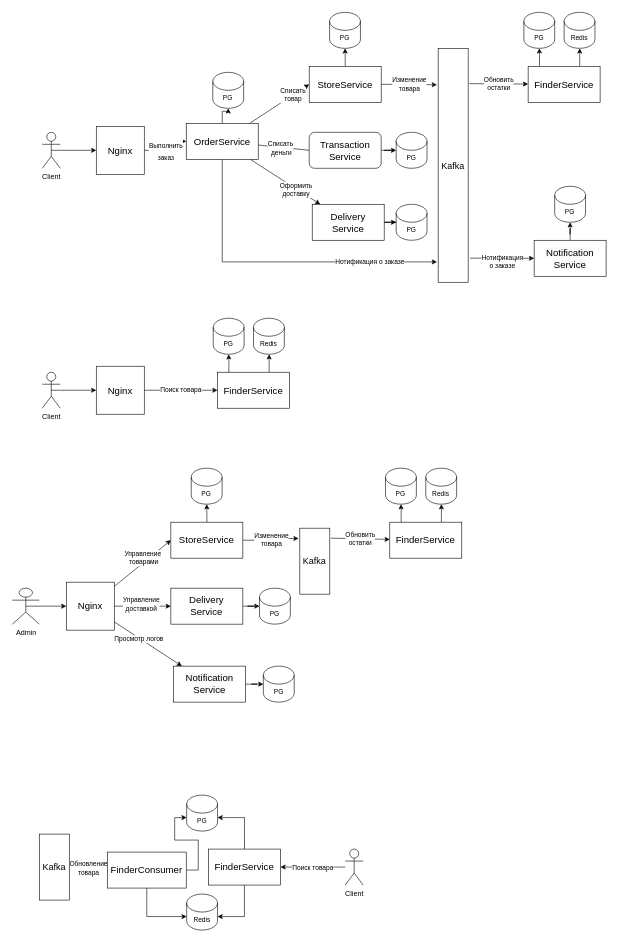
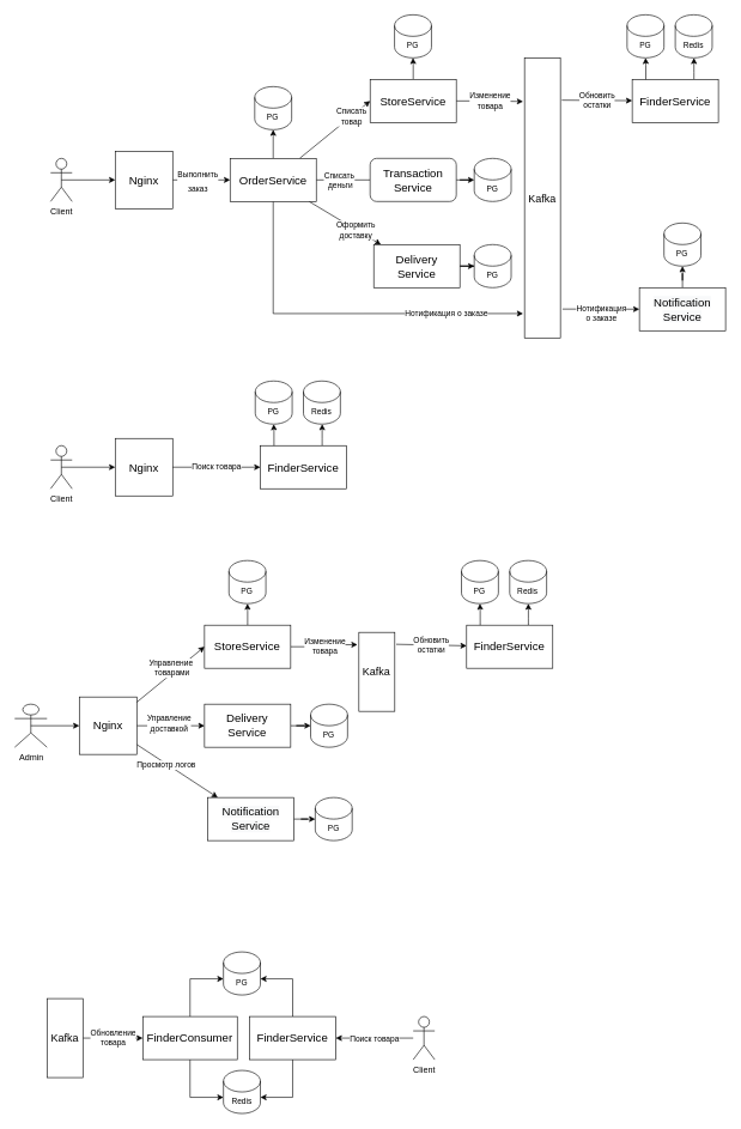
  <mxCell id="0" />
  <mxCell id="1" parent="0" />
  <mxCell id="2" style="edgeStyle=orthogonalEdgeStyle;rounded=0;orthogonalLoop=1;jettySize=auto;html=1;exitX=0.5;exitY=0.5;exitDx=0;exitDy=0;exitPerimeter=0;entryX=0;entryY=0.5;entryDx=0;entryDy=0;fontSize=16;" edge="1" parent="1" source="3" target="6"><mxGeometry relative="1" as="geometry" /></mxCell>
  <mxCell id="3" value="Client" style="shape=umlActor;verticalLabelPosition=bottom;verticalAlign=top;html=1;outlineConnect=0;" vertex="1" parent="1"><mxGeometry x="70" y="220" width="30" height="60" as="geometry" /></mxCell>
  <mxCell id="4" value="" style="edgeStyle=orthogonalEdgeStyle;rounded=0;orthogonalLoop=1;jettySize=auto;html=1;fontSize=16;" edge="1" parent="1" source="6" target="16"><mxGeometry relative="1" as="geometry" /></mxCell>
  <mxCell id="5" value="&lt;font style=&quot;font-size: 11px&quot;&gt;Выполнить&lt;br&gt;заказ&lt;br&gt;&lt;/font&gt;" style="edgeLabel;html=1;align=center;verticalAlign=middle;resizable=0;points=[];fontSize=16;labelBackgroundColor=default;" vertex="1" connectable="0" parent="4"><mxGeometry x="-0.143" relative="1" as="geometry"><mxPoint as="offset" /></mxGeometry></mxCell>
  <mxCell id="6" value="&lt;span style=&quot;font-size: 16px ; text-align: left&quot;&gt;Nginx&lt;/span&gt;" style="whiteSpace=wrap;html=1;aspect=fixed;" vertex="1" parent="1"><mxGeometry x="160" y="210" width="80" height="80" as="geometry" /></mxCell>
  <mxCell id="7" style="rounded=0;orthogonalLoop=1;jettySize=auto;html=1;entryX=0;entryY=0.5;entryDx=0;entryDy=0;fontSize=11;" edge="1" parent="1" source="16" target="20"><mxGeometry relative="1" as="geometry" /></mxCell>
  <mxCell id="8" value="Списать &lt;br&gt;товар" style="edgeLabel;html=1;align=center;verticalAlign=middle;resizable=0;points=[];fontSize=11;" vertex="1" connectable="0" parent="7"><mxGeometry x="0.45" relative="1" as="geometry"><mxPoint as="offset" /></mxGeometry></mxCell>
  <mxCell id="9" style="edgeStyle=none;rounded=0;orthogonalLoop=1;jettySize=auto;html=1;entryX=0;entryY=0.5;entryDx=0;entryDy=0;fontSize=11;endArrow=none;" edge="1" parent="1" source="16" target="22"><mxGeometry relative="1" as="geometry" /></mxCell>
  <mxCell id="10" value="Списать&lt;br&gt;&amp;nbsp;деньги" style="edgeLabel;html=1;align=center;verticalAlign=middle;resizable=0;points=[];fontSize=11;" vertex="1" connectable="0" parent="9"><mxGeometry x="0.269" y="-2" relative="1" as="geometry"><mxPoint x="-17" y="-2" as="offset" /></mxGeometry></mxCell>
  <mxCell id="11" style="edgeStyle=none;rounded=0;orthogonalLoop=1;jettySize=auto;html=1;fontSize=11;" edge="1" parent="1" source="16" target="24"><mxGeometry relative="1" as="geometry" /></mxCell>
  <mxCell id="12" value="Оформить&lt;br&gt;доставку" style="edgeLabel;html=1;align=center;verticalAlign=middle;resizable=0;points=[];fontSize=11;" vertex="1" connectable="0" parent="11"><mxGeometry x="0.309" y="-1" relative="1" as="geometry"><mxPoint as="offset" /></mxGeometry></mxCell>
  <mxCell id="13" style="edgeStyle=orthogonalEdgeStyle;rounded=0;orthogonalLoop=1;jettySize=auto;html=1;entryX=-0.04;entryY=0.913;entryDx=0;entryDy=0;fontSize=15;exitX=0.5;exitY=1;exitDx=0;exitDy=0;entryPerimeter=0;" edge="1" parent="1" source="16" target="29"><mxGeometry relative="1" as="geometry" /></mxCell>
  <mxCell id="14" value="Нотификация о заказе" style="edgeLabel;html=1;align=center;verticalAlign=middle;resizable=0;points=[];fontSize=11;" vertex="1" connectable="0" parent="13"><mxGeometry x="0.575" y="1" relative="1" as="geometry"><mxPoint as="offset" /></mxGeometry></mxCell>
  <mxCell id="15" value="" style="edgeStyle=orthogonalEdgeStyle;rounded=0;orthogonalLoop=1;jettySize=auto;html=1;fontSize=11;" edge="1" parent="1" source="16" target="33"><mxGeometry relative="1" as="geometry" /></mxCell>
- <mxCell id="16" value="OrderService" style="rounded=0;whiteSpace=wrap;html=1;fontSize=16;" vertex="1" parent="1"><mxGeometry x="310" y="205" width="120" height="60" as="geometry" /></mxCell>
+ <mxCell id="16" value="OrderService" style="rounded=0;whiteSpace=wrap;html=1;fontSize=16;" vertex="1" parent="1"><mxGeometry x="320" y="220" width="120" height="60" as="geometry" /></mxCell>
  <mxCell id="17" value="Обновить&lt;br&gt;остатки" style="edgeStyle=none;rounded=0;orthogonalLoop=1;jettySize=auto;html=1;fontSize=11;exitX=1.04;exitY=0.151;exitDx=0;exitDy=0;exitPerimeter=0;" edge="1" parent="1" source="29" target="27"><mxGeometry relative="1" as="geometry" /></mxCell>
  <mxCell id="18" value="Изменение&lt;br style=&quot;font-size: 11px;&quot;&gt;товара" style="edgeStyle=orthogonalEdgeStyle;rounded=0;orthogonalLoop=1;jettySize=auto;html=1;exitX=1;exitY=0.5;exitDx=0;exitDy=0;entryX=-0.04;entryY=0.156;entryDx=0;entryDy=0;entryPerimeter=0;fontSize=11;" edge="1" parent="1" source="20" target="29"><mxGeometry relative="1" as="geometry" /></mxCell>
  <mxCell id="19" value="" style="edgeStyle=orthogonalEdgeStyle;rounded=0;orthogonalLoop=1;jettySize=auto;html=1;fontSize=11;" edge="1" parent="1" source="20" target="32"><mxGeometry relative="1" as="geometry" /></mxCell>
  <mxCell id="20" value="StoreService" style="rounded=0;whiteSpace=wrap;html=1;fontSize=16;" vertex="1" parent="1"><mxGeometry x="515" y="110" width="120" height="60" as="geometry" /></mxCell>
  <mxCell id="21" value="" style="edgeStyle=orthogonalEdgeStyle;rounded=0;orthogonalLoop=1;jettySize=auto;html=1;fontSize=11;" edge="1" parent="1" source="22" target="37"><mxGeometry relative="1" as="geometry" /></mxCell>
  <mxCell id="22" value="Transaction&lt;br&gt;Service" style="whiteSpace=wrap;html=1;fontSize=16;rounded=1;" vertex="1" parent="1"><mxGeometry x="515" y="220" width="120" height="60" as="geometry" /></mxCell>
  <mxCell id="23" value="" style="edgeStyle=orthogonalEdgeStyle;rounded=0;orthogonalLoop=1;jettySize=auto;html=1;fontSize=11;" edge="1" parent="1" source="24" target="38"><mxGeometry relative="1" as="geometry" /></mxCell>
  <mxCell id="24" value="Delivery&lt;br&gt;Service" style="rounded=0;whiteSpace=wrap;html=1;fontSize=16;" vertex="1" parent="1"><mxGeometry x="520" y="340" width="120" height="60" as="geometry" /></mxCell>
  <mxCell id="25" value="" style="edgeStyle=orthogonalEdgeStyle;rounded=0;orthogonalLoop=1;jettySize=auto;html=1;fontSize=11;exitX=0.158;exitY=0.017;exitDx=0;exitDy=0;exitPerimeter=0;" edge="1" parent="1" source="27" target="35"><mxGeometry relative="1" as="geometry" /></mxCell>
  <mxCell id="26" value="" style="edgeStyle=orthogonalEdgeStyle;rounded=0;orthogonalLoop=1;jettySize=auto;html=1;fontSize=11;" edge="1" parent="1" source="27" target="36"><mxGeometry relative="1" as="geometry"><Array as="points"><mxPoint x="966" y="100" /><mxPoint x="966" y="100" /></Array></mxGeometry></mxCell>
  <mxCell id="27" value="FinderService" style="rounded=0;whiteSpace=wrap;html=1;fontSize=16;" vertex="1" parent="1"><mxGeometry x="880" y="110" width="120" height="60" as="geometry" /></mxCell>
  <mxCell id="28" value="&lt;br&gt;&lt;span style=&quot;color: rgb(0 , 0 , 0) ; font-family: &amp;#34;helvetica&amp;#34; ; font-size: 11px ; font-style: normal ; font-weight: 400 ; letter-spacing: normal ; text-align: center ; text-indent: 0px ; text-transform: none ; word-spacing: 0px ; background-color: rgb(255 , 255 , 255) ; display: inline ; float: none&quot;&gt;Нотификация &lt;br&gt;о заказе&lt;/span&gt;" style="edgeStyle=orthogonalEdgeStyle;rounded=0;orthogonalLoop=1;jettySize=auto;html=1;fontSize=11;exitX=1.06;exitY=0.897;exitDx=0;exitDy=0;exitPerimeter=0;" edge="1" parent="1" source="29" target="31"><mxGeometry relative="1" as="geometry" /></mxCell>
  <mxCell id="29" value="Kafka" style="rounded=0;whiteSpace=wrap;html=1;labelBackgroundColor=default;fontSize=15;" vertex="1" parent="1"><mxGeometry x="730" y="80" width="50" height="390" as="geometry" /></mxCell>
  <mxCell id="30" value="" style="edgeStyle=orthogonalEdgeStyle;rounded=0;orthogonalLoop=1;jettySize=auto;html=1;fontSize=11;" edge="1" parent="1" source="31" target="34"><mxGeometry relative="1" as="geometry" /></mxCell>
  <mxCell id="31" value="&lt;span style=&quot;font-size: 16px ; background-color: rgb(248 , 249 , 250)&quot;&gt;Notification&lt;br&gt;Service&lt;/span&gt;" style="whiteSpace=wrap;html=1;fontSize=15;rounded=0;labelBackgroundColor=default;" vertex="1" parent="1"><mxGeometry x="890" y="400" width="120" height="60" as="geometry" /></mxCell>
  <mxCell id="32" value="PG" style="shape=cylinder3;whiteSpace=wrap;html=1;boundedLbl=1;backgroundOutline=1;size=15;labelBackgroundColor=default;fontSize=11;" vertex="1" parent="1"><mxGeometry x="549" y="20" width="51.43" height="60" as="geometry" /></mxCell>
  <mxCell id="33" value="PG" style="shape=cylinder3;whiteSpace=wrap;html=1;boundedLbl=1;backgroundOutline=1;size=15;labelBackgroundColor=default;fontSize=11;" vertex="1" parent="1"><mxGeometry x="354.29" y="120" width="51.43" height="60" as="geometry" /></mxCell>
  <mxCell id="34" value="PG" style="shape=cylinder3;whiteSpace=wrap;html=1;boundedLbl=1;backgroundOutline=1;size=15;labelBackgroundColor=default;fontSize=11;" vertex="1" parent="1"><mxGeometry x="924.29" y="310" width="51.43" height="60" as="geometry" /></mxCell>
  <mxCell id="35" value="PG" style="shape=cylinder3;whiteSpace=wrap;html=1;boundedLbl=1;backgroundOutline=1;size=15;labelBackgroundColor=default;fontSize=11;" vertex="1" parent="1"><mxGeometry x="872.86" y="20" width="51.43" height="60" as="geometry" /></mxCell>
  <mxCell id="36" value="Redis" style="shape=cylinder3;whiteSpace=wrap;html=1;boundedLbl=1;backgroundOutline=1;size=15;labelBackgroundColor=default;fontSize=11;" vertex="1" parent="1"><mxGeometry x="940" y="20" width="51.43" height="60" as="geometry" /></mxCell>
  <mxCell id="37" value="PG" style="shape=cylinder3;whiteSpace=wrap;html=1;boundedLbl=1;backgroundOutline=1;size=15;labelBackgroundColor=default;fontSize=11;" vertex="1" parent="1"><mxGeometry x="660" y="220" width="51.43" height="60" as="geometry" /></mxCell>
  <mxCell id="38" value="PG" style="shape=cylinder3;whiteSpace=wrap;html=1;boundedLbl=1;backgroundOutline=1;size=15;labelBackgroundColor=default;fontSize=11;" vertex="1" parent="1"><mxGeometry x="660" y="340" width="51.43" height="60" as="geometry" /></mxCell>
  <mxCell id="39" style="edgeStyle=orthogonalEdgeStyle;rounded=0;orthogonalLoop=1;jettySize=auto;html=1;exitX=0.5;exitY=0.5;exitDx=0;exitDy=0;exitPerimeter=0;entryX=0;entryY=0.5;entryDx=0;entryDy=0;fontSize=16;" edge="1" parent="1" source="40" target="45"><mxGeometry relative="1" as="geometry" /></mxCell>
  <mxCell id="40" value="Admin" style="shape=umlActor;verticalLabelPosition=bottom;verticalAlign=top;html=1;outlineConnect=0;" vertex="1" parent="1"><mxGeometry x="20" y="980" width="45" height="60" as="geometry" /></mxCell>
  <mxCell id="41" style="rounded=0;orthogonalLoop=1;jettySize=auto;html=1;fontSize=11;" edge="1" parent="1" source="45" target="53"><mxGeometry relative="1" as="geometry" /></mxCell>
  <mxCell id="42" value="Управление&lt;br&gt;доставкой" style="edgeLabel;html=1;align=center;verticalAlign=middle;resizable=0;points=[];fontSize=11;" vertex="1" connectable="0" parent="41"><mxGeometry x="0.568" relative="1" as="geometry"><mxPoint x="-30" y="-4" as="offset" /></mxGeometry></mxCell>
  <mxCell id="43" style="edgeStyle=none;rounded=0;orthogonalLoop=1;jettySize=auto;html=1;fontSize=11;" edge="1" parent="1" source="45" target="63"><mxGeometry relative="1" as="geometry" /></mxCell>
  <mxCell id="44" value="Просмотр логов" style="edgeLabel;html=1;align=center;verticalAlign=middle;resizable=0;points=[];fontSize=11;" vertex="1" connectable="0" parent="43"><mxGeometry x="-0.283" y="-2" relative="1" as="geometry"><mxPoint x="1" as="offset" /></mxGeometry></mxCell>
  <mxCell id="45" value="&lt;span style=&quot;font-size: 16px ; text-align: left&quot;&gt;Nginx&lt;/span&gt;" style="whiteSpace=wrap;html=1;aspect=fixed;" vertex="1" parent="1"><mxGeometry x="110" y="970" width="80" height="80" as="geometry" /></mxCell>
  <mxCell id="46" style="rounded=0;orthogonalLoop=1;jettySize=auto;html=1;entryX=0;entryY=0.5;entryDx=0;entryDy=0;fontSize=11;" edge="1" parent="1" source="45" target="51"><mxGeometry relative="1" as="geometry"><mxPoint x="366.818" y="980" as="sourcePoint" /></mxGeometry></mxCell>
  <mxCell id="47" value="Управление&amp;nbsp;&lt;br&gt;товарами" style="edgeLabel;html=1;align=center;verticalAlign=middle;resizable=0;points=[];fontSize=11;" vertex="1" connectable="0" parent="46"><mxGeometry x="0.45" relative="1" as="geometry"><mxPoint x="-20" y="8" as="offset" /></mxGeometry></mxCell>
  <mxCell id="48" value="Обновить&lt;br&gt;остатки" style="edgeStyle=none;rounded=0;orthogonalLoop=1;jettySize=auto;html=1;fontSize=11;exitX=1.04;exitY=0.151;exitDx=0;exitDy=0;exitPerimeter=0;" edge="1" parent="1" source="57" target="56"><mxGeometry relative="1" as="geometry" /></mxCell>
  <mxCell id="49" value="Изменение&lt;br style=&quot;font-size: 11px;&quot;&gt;товара" style="edgeStyle=orthogonalEdgeStyle;rounded=0;orthogonalLoop=1;jettySize=auto;html=1;exitX=1;exitY=0.5;exitDx=0;exitDy=0;entryX=-0.04;entryY=0.156;entryDx=0;entryDy=0;entryPerimeter=0;fontSize=11;" edge="1" parent="1" source="51" target="57"><mxGeometry relative="1" as="geometry" /></mxCell>
  <mxCell id="50" value="" style="edgeStyle=orthogonalEdgeStyle;rounded=0;orthogonalLoop=1;jettySize=auto;html=1;fontSize=11;" edge="1" parent="1" source="51" target="58"><mxGeometry relative="1" as="geometry" /></mxCell>
  <mxCell id="51" value="StoreService" style="rounded=0;whiteSpace=wrap;html=1;fontSize=16;" vertex="1" parent="1"><mxGeometry x="284.37" y="870" width="120" height="60" as="geometry" /></mxCell>
  <mxCell id="52" value="" style="edgeStyle=orthogonalEdgeStyle;rounded=0;orthogonalLoop=1;jettySize=auto;html=1;fontSize=11;" edge="1" parent="1" source="53" target="61"><mxGeometry relative="1" as="geometry" /></mxCell>
  <mxCell id="53" value="Delivery&lt;br&gt;Service" style="rounded=0;whiteSpace=wrap;html=1;fontSize=16;" vertex="1" parent="1"><mxGeometry x="284.37" y="980" width="120" height="60" as="geometry" /></mxCell>
  <mxCell id="54" value="" style="edgeStyle=orthogonalEdgeStyle;rounded=0;orthogonalLoop=1;jettySize=auto;html=1;fontSize=11;exitX=0.158;exitY=0.017;exitDx=0;exitDy=0;exitPerimeter=0;" edge="1" parent="1" source="56" target="59"><mxGeometry relative="1" as="geometry" /></mxCell>
  <mxCell id="55" value="" style="edgeStyle=orthogonalEdgeStyle;rounded=0;orthogonalLoop=1;jettySize=auto;html=1;fontSize=11;" edge="1" parent="1" source="56" target="60"><mxGeometry relative="1" as="geometry"><Array as="points"><mxPoint x="735.37" y="860" /><mxPoint x="735.37" y="860" /></Array></mxGeometry></mxCell>
  <mxCell id="56" value="FinderService" style="rounded=0;whiteSpace=wrap;html=1;fontSize=16;" vertex="1" parent="1"><mxGeometry x="649.37" y="870" width="120" height="60" as="geometry" /></mxCell>
  <mxCell id="57" value="Kafka" style="rounded=0;whiteSpace=wrap;html=1;labelBackgroundColor=default;fontSize=15;" vertex="1" parent="1"><mxGeometry x="499.37" y="880" width="50" height="110" as="geometry" /></mxCell>
  <mxCell id="58" value="PG" style="shape=cylinder3;whiteSpace=wrap;html=1;boundedLbl=1;backgroundOutline=1;size=15;labelBackgroundColor=default;fontSize=11;" vertex="1" parent="1"><mxGeometry x="318.37" y="780" width="51.43" height="60" as="geometry" /></mxCell>
  <mxCell id="59" value="PG" style="shape=cylinder3;whiteSpace=wrap;html=1;boundedLbl=1;backgroundOutline=1;size=15;labelBackgroundColor=default;fontSize=11;" vertex="1" parent="1"><mxGeometry x="642.23" y="780" width="51.43" height="60" as="geometry" /></mxCell>
  <mxCell id="60" value="Redis" style="shape=cylinder3;whiteSpace=wrap;html=1;boundedLbl=1;backgroundOutline=1;size=15;labelBackgroundColor=default;fontSize=11;" vertex="1" parent="1"><mxGeometry x="709.37" y="780" width="51.43" height="60" as="geometry" /></mxCell>
  <mxCell id="61" value="PG" style="shape=cylinder3;whiteSpace=wrap;html=1;boundedLbl=1;backgroundOutline=1;size=15;labelBackgroundColor=default;fontSize=11;" vertex="1" parent="1"><mxGeometry x="432.14" y="980" width="51.43" height="60" as="geometry" /></mxCell>
  <mxCell id="62" value="" style="edgeStyle=orthogonalEdgeStyle;rounded=0;orthogonalLoop=1;jettySize=auto;html=1;fontSize=11;" edge="1" parent="1" source="63" target="64"><mxGeometry relative="1" as="geometry" /></mxCell>
  <mxCell id="63" value="&lt;span style=&quot;font-size: 16px ; background-color: rgb(248 , 249 , 250)&quot;&gt;Notification&lt;br&gt;Service&lt;/span&gt;" style="whiteSpace=wrap;html=1;fontSize=15;rounded=0;labelBackgroundColor=default;" vertex="1" parent="1"><mxGeometry x="288.57" y="1110" width="120" height="60" as="geometry" /></mxCell>
  <mxCell id="64" value="PG" style="shape=cylinder3;whiteSpace=wrap;html=1;boundedLbl=1;backgroundOutline=1;size=15;labelBackgroundColor=default;fontSize=11;" vertex="1" parent="1"><mxGeometry x="438.57" y="1110" width="51.43" height="60" as="geometry" /></mxCell>
  <mxCell id="65" style="edgeStyle=orthogonalEdgeStyle;rounded=0;orthogonalLoop=1;jettySize=auto;html=1;exitX=0.5;exitY=0.5;exitDx=0;exitDy=0;exitPerimeter=0;entryX=0;entryY=0.5;entryDx=0;entryDy=0;fontSize=16;" edge="1" parent="1" source="66" target="67"><mxGeometry relative="1" as="geometry" /></mxCell>
  <mxCell id="66" value="Client" style="shape=umlActor;verticalLabelPosition=bottom;verticalAlign=top;html=1;outlineConnect=0;" vertex="1" parent="1"><mxGeometry x="70" y="620" width="30" height="60" as="geometry" /></mxCell>
  <mxCell id="67" value="&lt;span style=&quot;font-size: 16px ; text-align: left&quot;&gt;Nginx&lt;/span&gt;" style="whiteSpace=wrap;html=1;aspect=fixed;" vertex="1" parent="1"><mxGeometry x="160" y="610" width="80" height="80" as="geometry" /></mxCell>
  <mxCell id="68" value="Поиск товара" style="edgeStyle=none;rounded=0;orthogonalLoop=1;jettySize=auto;html=1;fontSize=11;exitX=1;exitY=0.5;exitDx=0;exitDy=0;" edge="1" parent="1" source="67" target="71"><mxGeometry relative="1" as="geometry"><mxPoint x="782" y="538.89" as="sourcePoint" /></mxGeometry></mxCell>
  <mxCell id="69" value="" style="edgeStyle=orthogonalEdgeStyle;rounded=0;orthogonalLoop=1;jettySize=auto;html=1;fontSize=11;exitX=0.158;exitY=0.017;exitDx=0;exitDy=0;exitPerimeter=0;" edge="1" parent="1" source="71" target="72"><mxGeometry relative="1" as="geometry" /></mxCell>
  <mxCell id="70" value="" style="edgeStyle=orthogonalEdgeStyle;rounded=0;orthogonalLoop=1;jettySize=auto;html=1;fontSize=11;" edge="1" parent="1" source="71" target="73"><mxGeometry relative="1" as="geometry"><Array as="points"><mxPoint x="448.15" y="610" /><mxPoint x="448.15" y="610" /></Array></mxGeometry></mxCell>
  <mxCell id="71" value="FinderService" style="rounded=0;whiteSpace=wrap;html=1;fontSize=16;" vertex="1" parent="1"><mxGeometry x="362.15" y="620" width="120" height="60" as="geometry" /></mxCell>
  <mxCell id="72" value="PG" style="shape=cylinder3;whiteSpace=wrap;html=1;boundedLbl=1;backgroundOutline=1;size=15;labelBackgroundColor=default;fontSize=11;" vertex="1" parent="1"><mxGeometry x="355.01" y="530" width="51.43" height="60" as="geometry" /></mxCell>
  <mxCell id="73" value="Redis" style="shape=cylinder3;whiteSpace=wrap;html=1;boundedLbl=1;backgroundOutline=1;size=15;labelBackgroundColor=default;fontSize=11;" vertex="1" parent="1"><mxGeometry x="422.15" y="530" width="51.43" height="60" as="geometry" /></mxCell>
  <mxCell id="74" value="" style="edgeStyle=orthogonalEdgeStyle;rounded=0;orthogonalLoop=1;jettySize=auto;html=1;fontSize=11;exitX=0.5;exitY=0;exitDx=0;exitDy=0;entryX=1;entryY=0;entryDx=0;entryDy=37.5;entryPerimeter=0;" edge="1" parent="1" source="77" target="80"><mxGeometry relative="1" as="geometry" /></mxCell>
  <mxCell id="75" value="" style="edgeStyle=orthogonalEdgeStyle;rounded=0;orthogonalLoop=1;jettySize=auto;html=1;fontSize=11;exitX=0.5;exitY=1;exitDx=0;exitDy=0;entryX=0;entryY=0;entryDx=0;entryDy=37.5;entryPerimeter=0;" edge="1" parent="1" source="83" target="81"><mxGeometry relative="1" as="geometry"><mxPoint x="330" y="1540" as="targetPoint" /></mxGeometry></mxCell>
  <mxCell id="76" style="edgeStyle=orthogonalEdgeStyle;rounded=0;orthogonalLoop=1;jettySize=auto;html=1;entryX=1;entryY=0;entryDx=0;entryDy=37.5;entryPerimeter=0;fontSize=11;" edge="1" parent="1" source="77" target="81"><mxGeometry relative="1" as="geometry" /></mxCell>
  <mxCell id="77" value="FinderService" style="rounded=0;whiteSpace=wrap;html=1;fontSize=16;" vertex="1" parent="1"><mxGeometry x="347.14" y="1415" width="120" height="60" as="geometry" /></mxCell>
  <mxCell id="78" value="Обновление &lt;br&gt;товара" style="edgeStyle=none;rounded=0;orthogonalLoop=1;jettySize=auto;html=1;fontSize=11;" edge="1" parent="1" source="79" target="83"><mxGeometry relative="1" as="geometry" /></mxCell>
  <mxCell id="79" value="Kafka" style="rounded=0;whiteSpace=wrap;html=1;labelBackgroundColor=default;fontSize=15;" vertex="1" parent="1"><mxGeometry x="65" y="1390" width="50" height="110" as="geometry" /></mxCell>
  <mxCell id="80" value="PG" style="shape=cylinder3;whiteSpace=wrap;html=1;boundedLbl=1;backgroundOutline=1;size=15;labelBackgroundColor=default;fontSize=11;" vertex="1" parent="1"><mxGeometry x="310.72" y="1325" width="51.43" height="60" as="geometry" /></mxCell>
  <mxCell id="81" value="Redis" style="shape=cylinder3;whiteSpace=wrap;html=1;boundedLbl=1;backgroundOutline=1;size=15;labelBackgroundColor=default;fontSize=11;" vertex="1" parent="1"><mxGeometry x="310.72" y="1490" width="51.43" height="60" as="geometry" /></mxCell>
  <mxCell id="82" style="edgeStyle=orthogonalEdgeStyle;rounded=0;orthogonalLoop=1;jettySize=auto;html=1;entryX=0;entryY=0;entryDx=0;entryDy=37.5;entryPerimeter=0;fontSize=11;" edge="1" parent="1" source="83" target="80"><mxGeometry relative="1" as="geometry" /></mxCell>
- <mxCell id="83" value="FinderConsumer" style="rounded=0;whiteSpace=wrap;html=1;fontSize=16;" vertex="1" parent="1"><mxGeometry x="178.37" y="1420" width="131.63" height="60" as="geometry" /></mxCell>
+ <mxCell id="83" value="FinderConsumer" style="rounded=0;whiteSpace=wrap;html=1;fontSize=16;" vertex="1" parent="1"><mxGeometry x="198.37" y="1415" width="131.63" height="60" as="geometry" /></mxCell>
  <mxCell id="84" value="" style="edgeStyle=orthogonalEdgeStyle;rounded=0;orthogonalLoop=1;jettySize=auto;html=1;fontSize=11;" edge="1" parent="1" source="86" target="77"><mxGeometry relative="1" as="geometry" /></mxCell>
  <mxCell id="85" value="Поиск товара" style="edgeLabel;html=1;align=center;verticalAlign=middle;resizable=0;points=[];fontSize=11;" vertex="1" connectable="0" parent="84"><mxGeometry x="0.267" y="-2" relative="1" as="geometry"><mxPoint x="13" y="2" as="offset" /></mxGeometry></mxCell>
  <mxCell id="86" value="Client" style="shape=umlActor;verticalLabelPosition=bottom;verticalAlign=top;html=1;outlineConnect=0;" vertex="1" parent="1"><mxGeometry x="575" y="1415" width="30" height="60" as="geometry" /></mxCell>
